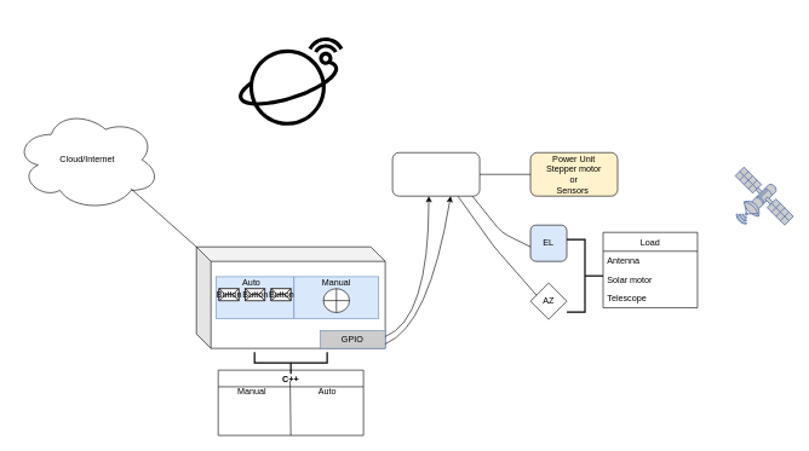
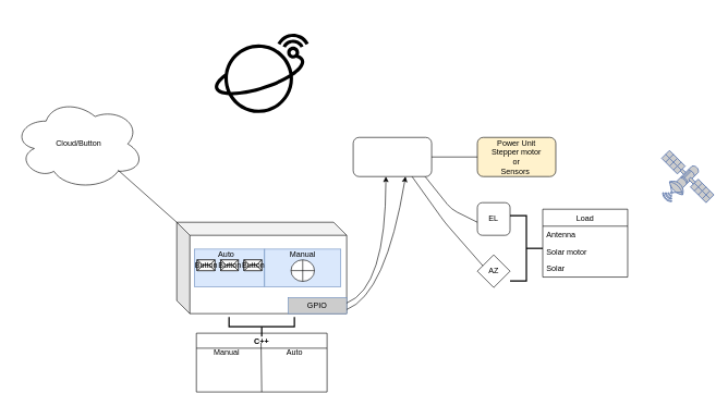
  <mxCell id="0" />
  <mxCell id="1" parent="0" />
- <mxCell id="2" value="Cloud/Internet" style="ellipse;shape=cloud;whiteSpace=wrap;html=1;" parent="1" vertex="1"><mxGeometry x="20" y="150" width="200" height="140" as="geometry" /></mxCell>
+ <mxCell id="2" value="Cloud/Button" style="ellipse;shape=cloud;whiteSpace=wrap;html=1;" parent="1" vertex="1"><mxGeometry x="20" y="150" width="200" height="140" as="geometry" /></mxCell>
  <mxCell id="3" value="" style="outlineConnect=0;gradientDirection=north;dashed=0;verticalLabelPosition=bottom;verticalAlign=top;align=center;html=1;fontSize=12;fontStyle=0;aspect=fixed;shape=mxgraph.aws4.resourceIcon;resIcon=mxgraph.aws4.satellite;" parent="1" vertex="1"><mxGeometry x="310" y="20" width="180" height="180" as="geometry" /></mxCell>
  <mxCell id="4" value="" style="group" parent="1" vertex="1" connectable="0"><mxGeometry x="270" y="340" width="260" height="140" as="geometry" /></mxCell>
  <mxCell id="5" value="" style="shape=cube;whiteSpace=wrap;html=1;boundedLbl=1;backgroundOutline=1;darkOpacity=0.05;darkOpacity2=0.1;" parent="4" vertex="1"><mxGeometry width="260" height="140" as="geometry" /></mxCell>
  <mxCell id="6" value="" style="rounded=0;whiteSpace=wrap;html=1;fillColor=#dae8fc;strokeColor=#6c8ebf;" parent="4" vertex="1"><mxGeometry x="26.897" y="41.176" width="107.586" height="57.647" as="geometry" /></mxCell>
  <mxCell id="7" value="" style="rounded=0;whiteSpace=wrap;html=1;fillColor=#dae8fc;strokeColor=#6c8ebf;" parent="4" vertex="1"><mxGeometry x="134.483" y="41.176" width="116.552" height="57.647" as="geometry" /></mxCell>
  <mxCell id="8" value="GPIO" style="rounded=0;whiteSpace=wrap;html=1;fillColor=#cccccc;strokeColor=#6c8ebf;" parent="4" vertex="1"><mxGeometry x="170.345" y="115.294" width="89.655" height="24.706" as="geometry" /></mxCell>
  <mxCell id="9" value="" style="shape=orEllipse;perimeter=ellipsePerimeter;whiteSpace=wrap;html=1;backgroundOutline=1;" parent="4" vertex="1"><mxGeometry x="174.828" y="57.647" width="35.862" height="32.941" as="geometry" /></mxCell>
  <mxCell id="10" value="Manual" style="text;html=1;strokeColor=none;fillColor=none;align=center;verticalAlign=middle;whiteSpace=wrap;rounded=0;" parent="4" vertex="1"><mxGeometry x="174.828" y="41.176" width="35.862" height="16.471" as="geometry" /></mxCell>
  <mxCell id="11" value="Button" style="labelPosition=center;verticalLabelPosition=middle;align=center;html=1;shape=mxgraph.basic.button;dx=10;" parent="4" vertex="1"><mxGeometry x="31.379" y="57.647" width="26.897" height="16.471" as="geometry" /></mxCell>
  <mxCell id="12" value="Button" style="labelPosition=center;verticalLabelPosition=middle;align=center;html=1;shape=mxgraph.basic.button;dx=10;" parent="4" vertex="1"><mxGeometry x="67.241" y="57.647" width="26.897" height="16.471" as="geometry" /></mxCell>
  <mxCell id="13" value="Button" style="labelPosition=center;verticalLabelPosition=middle;align=center;html=1;shape=mxgraph.basic.button;dx=10;" parent="4" vertex="1"><mxGeometry x="103.103" y="57.647" width="26.897" height="16.471" as="geometry" /></mxCell>
  <mxCell id="14" value="Auto" style="text;html=1;strokeColor=none;fillColor=none;align=center;verticalAlign=middle;whiteSpace=wrap;rounded=0;" parent="4" vertex="1"><mxGeometry x="58.276" y="41.176" width="35.862" height="16.471" as="geometry" /></mxCell>
  <mxCell id="15" value="" style="group" parent="1" vertex="1" connectable="0"><mxGeometry x="540" y="210" width="120" height="60" as="geometry" /></mxCell>
  <mxCell id="16" value="" style="rounded=1;whiteSpace=wrap;html=1;" parent="15" vertex="1"><mxGeometry width="120" height="60" as="geometry" /></mxCell>
- <mxCell id="17" value="EL" style="rounded=1;whiteSpace=wrap;html=1;fillColor=#dae8fc;" parent="1" vertex="1"><mxGeometry y="310" width="50" height="50" as="geometry" x="730" /></mxCell>
+ <mxCell id="17" value="EL" style="rounded=1;whiteSpace=wrap;html=1;" parent="1" vertex="1"><mxGeometry y="310" width="50" height="50" as="geometry" x="730" /></mxCell>
  <mxCell id="18" value="AZ" style="rhombus;whiteSpace=wrap;html=1;" parent="1" vertex="1"><mxGeometry y="390" width="50" height="50" as="geometry" x="730" /></mxCell>
  <mxCell id="19" value="Load" style="swimlane;fontStyle=0;childLayout=stackLayout;horizontal=1;startSize=26;fillColor=none;horizontalStack=0;resizeParent=1;resizeParentMax=0;resizeLast=0;collapsible=1;marginBottom=0;" parent="1" vertex="1"><mxGeometry x="830" y="320" width="130" height="104" as="geometry" /></mxCell>
  <mxCell id="20" value="Antenna " style="text;strokeColor=none;fillColor=none;align=left;verticalAlign=top;spacingLeft=4;spacingRight=4;overflow=hidden;rotatable=0;points=[[0,0.5],[1,0.5]];portConstraint=eastwest;" parent="19" vertex="1"><mxGeometry y="26" width="130" height="26" as="geometry" /></mxCell>
  <mxCell id="21" value="Solar motor " style="text;strokeColor=none;fillColor=none;align=left;verticalAlign=top;spacingLeft=4;spacingRight=4;overflow=hidden;rotatable=0;points=[[0,0.5],[1,0.5]];portConstraint=eastwest;" parent="19" vertex="1"><mxGeometry y="52" width="130" height="26" as="geometry" /></mxCell>
- <mxCell id="22" value="Telescope " style="text;strokeColor=none;fillColor=none;align=left;verticalAlign=top;spacingLeft=4;spacingRight=4;overflow=hidden;rotatable=0;points=[[0,0.5],[1,0.5]];portConstraint=eastwest;" parent="19" vertex="1"><mxGeometry y="78" width="130" height="26" as="geometry" /></mxCell>
+ <mxCell id="22" value="Solar " style="text;strokeColor=none;fillColor=none;align=left;verticalAlign=top;spacingLeft=4;spacingRight=4;overflow=hidden;rotatable=0;points=[[0,0.5],[1,0.5]];portConstraint=eastwest;" parent="19" vertex="1"><mxGeometry y="78" width="130" height="26" as="geometry" /></mxCell>
  <mxCell id="23" value="" style="group" parent="1" vertex="1" connectable="0"><mxGeometry x="300" y="510" width="200" height="90" as="geometry" /></mxCell>
  <mxCell id="24" value="C++" style="swimlane;" parent="23" vertex="1"><mxGeometry width="200" height="90" as="geometry" /></mxCell>
  <mxCell id="25" value="Manual" style="text;html=1;align=center;verticalAlign=middle;resizable=0;points=[];autosize=1;" parent="24" vertex="1"><mxGeometry x="21.21" y="19.286" width="50" height="20" as="geometry" /></mxCell>
  <mxCell id="26" value="Auto" style="text;html=1;align=center;verticalAlign=middle;resizable=0;points=[];autosize=1;" parent="24" vertex="1"><mxGeometry x="130" y="19.286" width="40" height="20" as="geometry" /></mxCell>
  <mxCell id="27" value="" style="endArrow=none;html=1;exitX=0.5;exitY=1;exitDx=0;exitDy=0;entryX=0.495;entryY=0.164;entryDx=0;entryDy=0;entryPerimeter=0;" parent="23" source="24" target="24" edge="1"><mxGeometry width="50" height="50" relative="1" as="geometry"><mxPoint x="99" y="70.714" as="sourcePoint" /><mxPoint x="99" y="19.286" as="targetPoint" /></mxGeometry></mxCell>
  <mxCell id="28" value="Power Unit&lt;br&gt;Stepper motor&lt;br&gt;or&lt;br&gt;Sensors&amp;nbsp;" style="rounded=1;whiteSpace=wrap;html=1;fillColor=#fff2cc;" parent="1" vertex="1"><mxGeometry y="210" width="120" height="60" as="geometry" x="730" /></mxCell>
  <mxCell id="29" value="" style="endArrow=none;html=1;" parent="1" edge="1"><mxGeometry width="50" height="50" relative="1" as="geometry"><mxPoint x="660" y="240" as="sourcePoint" /><mxPoint y="240" as="targetPoint" x="730" /></mxGeometry></mxCell>
  <mxCell id="30" value="" style="curved=1;endArrow=classic;html=1;exitX=1;exitY=0.75;exitDx=0;exitDy=0;entryX=0.667;entryY=1;entryDx=0;entryDy=0;entryPerimeter=0;" parent="1" source="8" target="16" edge="1"><mxGeometry width="50" height="50" relative="1" as="geometry"><mxPoint x="530" y="410" as="sourcePoint" /><mxPoint x="590" y="280" as="targetPoint" /><Array as="points"><mxPoint x="590" y="450" /></Array></mxGeometry></mxCell>
  <mxCell id="31" value="" style="curved=1;endArrow=classic;html=1;exitX=1;exitY=0.75;exitDx=0;exitDy=0;" parent="1" edge="1"><mxGeometry width="50" height="50" relative="1" as="geometry"><mxPoint x="530" y="463.824" as="sourcePoint" /><mxPoint x="590" y="270" as="targetPoint" /><Array as="points"><mxPoint x="590" y="440" /></Array></mxGeometry></mxCell>
  <mxCell id="32" value="" style="endArrow=none;html=1;" parent="1" edge="1"><mxGeometry width="50" height="50" relative="1" as="geometry"><mxPoint x="650" y="270" as="sourcePoint" /><mxPoint y="340" as="targetPoint" x="730" /><Array as="points"><mxPoint x="690" y="320" /></Array></mxGeometry></mxCell>
  <mxCell id="33" value="" style="endArrow=none;html=1;entryX=0;entryY=0.25;entryDx=0;entryDy=0;" parent="1" target="18" edge="1"><mxGeometry width="50" height="50" relative="1" as="geometry"><mxPoint x="630" y="270" as="sourcePoint" /><mxPoint x="750" y="370" as="targetPoint" /><Array as="points"><mxPoint x="680" y="340" /></Array></mxGeometry></mxCell>
  <mxCell id="34" value="" style="strokeWidth=2;html=1;shape=mxgraph.flowchart.annotation_2;align=left;labelPosition=right;pointerEvents=1;rotation=-180;" parent="1" vertex="1"><mxGeometry x="780" y="330" width="50" height="100" as="geometry" /></mxCell>
  <mxCell id="35" value="" style="strokeWidth=2;html=1;shape=mxgraph.flowchart.annotation_2;align=left;labelPosition=right;pointerEvents=1;rotation=-90;" parent="1" vertex="1"><mxGeometry x="385" y="450" width="30" height="100" as="geometry" /></mxCell>
  <mxCell id="36" value="" style="endArrow=none;html=1;" parent="1" edge="1"><mxGeometry width="50" height="50" relative="1" as="geometry"><mxPoint x="180" y="260" as="sourcePoint" /><mxPoint x="270" y="340" as="targetPoint" /></mxGeometry></mxCell>
  <mxCell id="37" value="" style="fontColor=#0066CC;verticalAlign=top;verticalLabelPosition=bottom;labelPosition=center;align=center;html=1;outlineConnect=0;fillColor=#CCCCCC;strokeColor=#6881B3;gradientColor=none;gradientDirection=north;strokeWidth=2;shape=mxgraph.networks.satellite;" parent="1" vertex="1"><mxGeometry x="1012" y="230" width="80" height="80" as="geometry" /></mxCell>
  <mxCell id="38" value="" style="shape=image;html=1;verticalAlign=top;verticalLabelPosition=bottom;labelBackgroundColor=#ffffff;imageAspect=0;aspect=fixed;image=https://cdn3.iconfinder.com/data/icons/eco-flat-2/512/Energy_panel_solar-128.png" parent="1" vertex="1"><mxGeometry x="1008" y="330" width="84" height="84" as="geometry" /></mxCell>
  <mxCell id="39" value="" style="shape=image;html=1;verticalAlign=top;verticalLabelPosition=bottom;labelBackgroundColor=#ffffff;imageAspect=0;aspect=fixed;image=https://cdn3.iconfinder.com/data/icons/technology-1-1/512/technology-machine-electronic-device-12-128.png" parent="1" vertex="1"><mxGeometry x="1002" y="414" width="90" height="90" as="geometry" /></mxCell>
